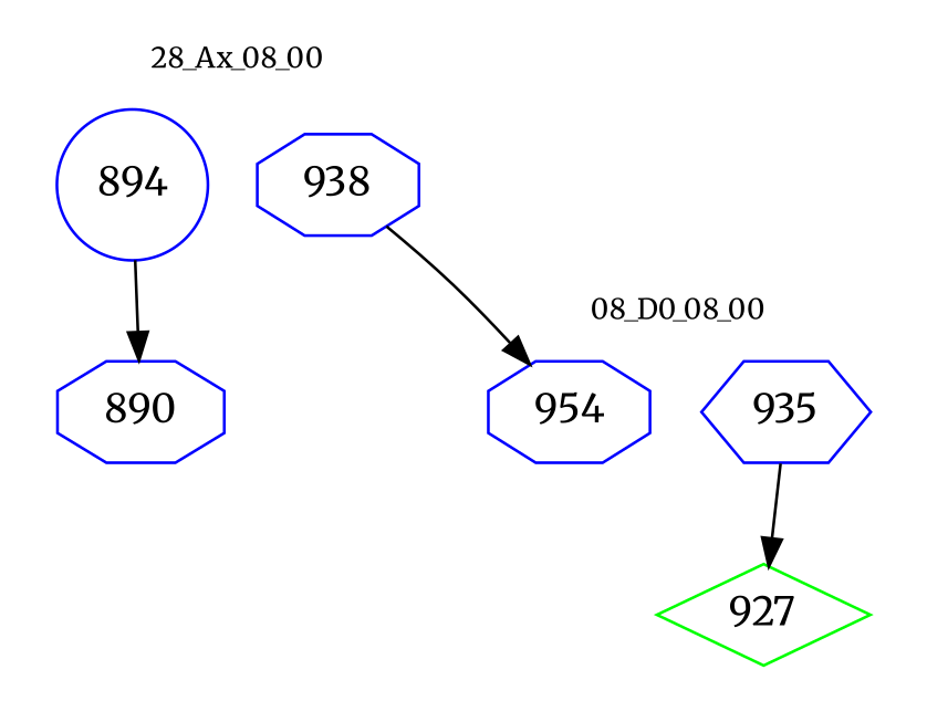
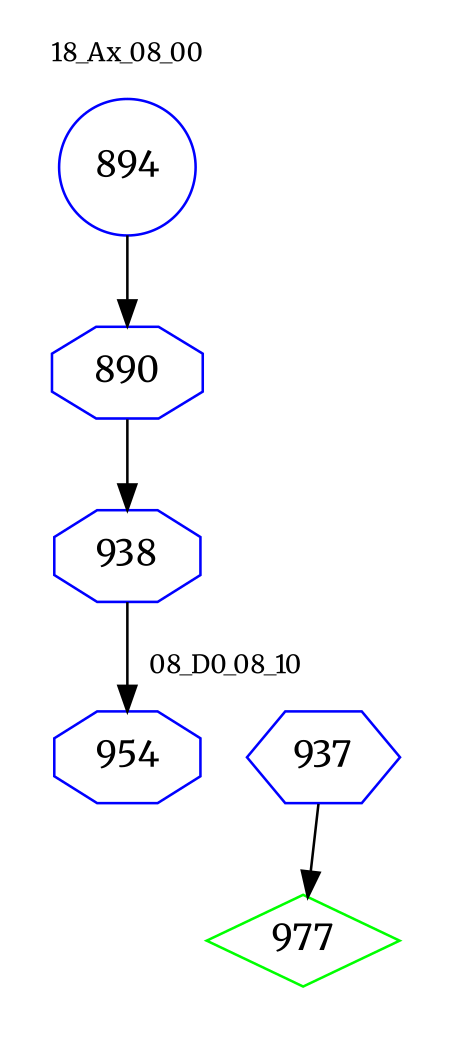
  digraph {
    fontname=Merriweather
    node [color=blue fontname=Merriweather shape=octagon]
    edge [color=black fontname=Merriweather]
    n1 [label=894 shape=circle]
    n2 [label=890]
    n3 [label=938]
-   n4 [label=935 shape=hexagon]
-   n5 [color=green label=927 shape=diamond]
+   n4 [label=937 shape=hexagon]
+   n5 [color=green label=977 shape=diamond]
    n6 [label=954]
    subgraph cluster_1 {
      color=white
      fontsize=10
-     label="28_Ax_08_00"
+     label="18_Ax_08_00"
      n1
      n2
      n3
    }
    subgraph cluster_2 {
      color=white
      fontsize=10
-     label="08_D0_08_00"
+     label="08_D0_08_10"
      n4
      n5
      n6
    }
    n1 -> n2
+   n2 -> n3
    n3 -> n6
    n4 -> n5
  }
